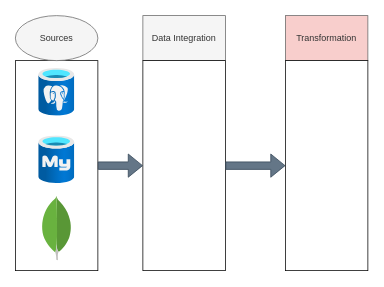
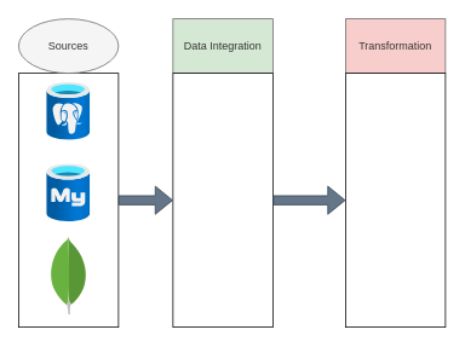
  <mxCell id="0" />
  <mxCell id="1" parent="0" />
  <mxCell id="2" value="" style="rounded=0;whiteSpace=wrap;html=1;shadow=0;" vertex="1" parent="1"><mxGeometry x="20" y="80" width="110" height="280" as="geometry" /></mxCell>
  <mxCell id="3" value="Sources" style="ellipse;whiteSpace=wrap;html=1;fillColor=#f5f5f5;fontColor=#333333;strokeColor=#666666;shadow=0;" vertex="1" parent="1"><mxGeometry x="20" y="20" width="110" height="60" as="geometry" /></mxCell>
  <mxCell id="4" value="" style="aspect=fixed;html=1;points=[];align=center;image;fontSize=12;image=img/lib/azure2/databases/Azure_Database_PostgreSQL_Server.svg;shadow=0;" vertex="1" parent="1"><mxGeometry x="51" y="90" width="48" height="64" as="geometry" /></mxCell>
  <mxCell id="5" value="" style="aspect=fixed;html=1;points=[];align=center;image;fontSize=12;image=img/lib/azure2/databases/Azure_Database_MySQL_Server.svg;shadow=0;" vertex="1" parent="1"><mxGeometry x="51" y="180" width="48" height="64" as="geometry" /></mxCell>
  <mxCell id="6" value="" style="dashed=0;outlineConnect=0;html=1;align=center;labelPosition=center;verticalLabelPosition=bottom;verticalAlign=top;shape=mxgraph.weblogos.mongodb;shadow=0;" vertex="1" parent="1"><mxGeometry x="54.4" y="260" width="41.2" height="86.2" as="geometry" /></mxCell>
- <mxCell id="7" value="Data Integration" style="rounded=0;whiteSpace=wrap;html=1;fillColor=#f5f5f5;fontColor=#333333;strokeColor=#666666;shadow=0;" vertex="1" parent="1"><mxGeometry x="190" y="20" width="110" height="60" as="geometry" /></mxCell>
+ <mxCell id="7" value="Data Integration" style="rounded=0;whiteSpace=wrap;html=1;fillColor=#d5e8d4;fontColor=#333333;strokeColor=#666666;shadow=0;" vertex="1" parent="1"><mxGeometry x="190" y="20" width="110" height="60" as="geometry" /></mxCell>
  <mxCell id="8" value="" style="rounded=0;whiteSpace=wrap;html=1;shadow=0;" vertex="1" parent="1"><mxGeometry x="190" y="80" width="110" height="280" as="geometry" /></mxCell>
  <mxCell id="9" value="" style="shape=flexArrow;endArrow=classic;html=1;rounded=0;fillColor=#647687;strokeColor=#314354;" edge="1" parent="1" source="2" target="8"><mxGeometry width="50" height="50" relative="1" as="geometry"><mxPoint x="130" y="210" as="sourcePoint" /><mxPoint x="180" y="160" as="targetPoint" /></mxGeometry></mxCell>
  <mxCell id="10" value="Transformation" style="rounded=0;whiteSpace=wrap;html=1;fillColor=#f8cecc;fontColor=#333333;strokeColor=#666666;shadow=0;" vertex="1" parent="1"><mxGeometry x="380" y="20" width="110" height="60" as="geometry" /></mxCell>
  <mxCell id="11" value="" style="rounded=0;whiteSpace=wrap;html=1;shadow=0;" vertex="1" parent="1"><mxGeometry x="380" y="80" width="110" height="280" as="geometry" /></mxCell>
  <mxCell id="12" value="" style="shape=flexArrow;endArrow=classic;html=1;rounded=0;fillColor=#647687;strokeColor=#314354;" edge="1" parent="1" source="8" target="11"><mxGeometry width="50" height="50" relative="1" as="geometry"><mxPoint x="140" y="230" as="sourcePoint" /><mxPoint x="200" y="230" as="targetPoint" /></mxGeometry></mxCell>
